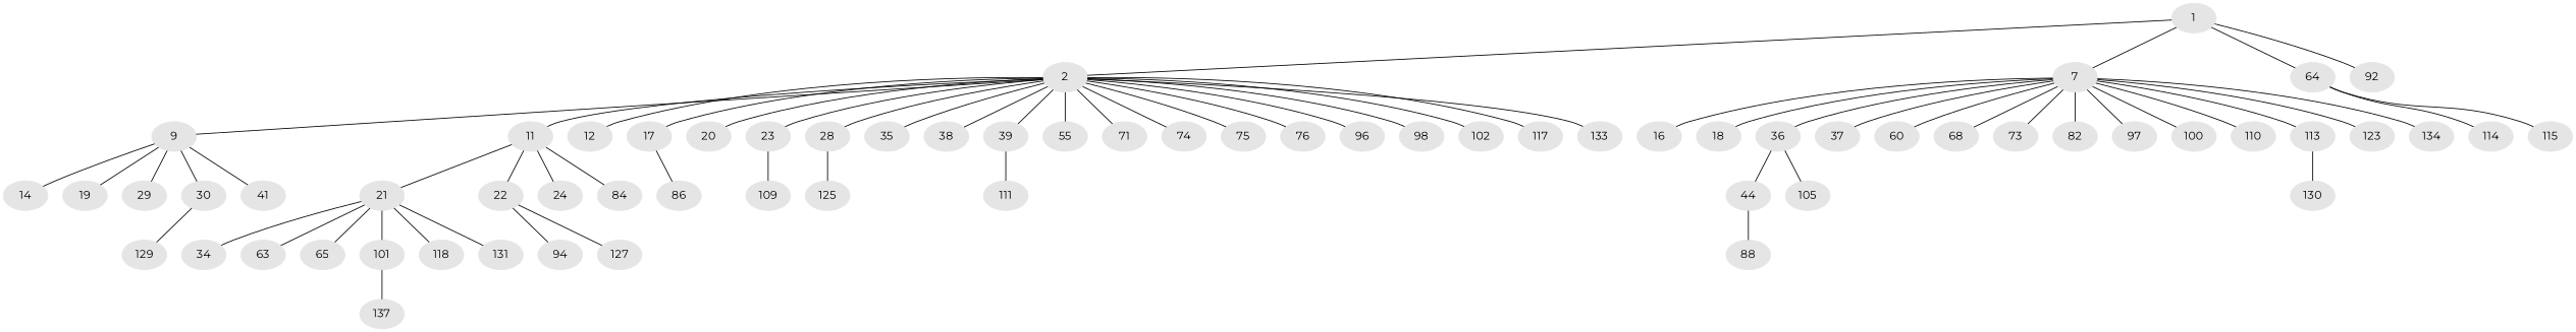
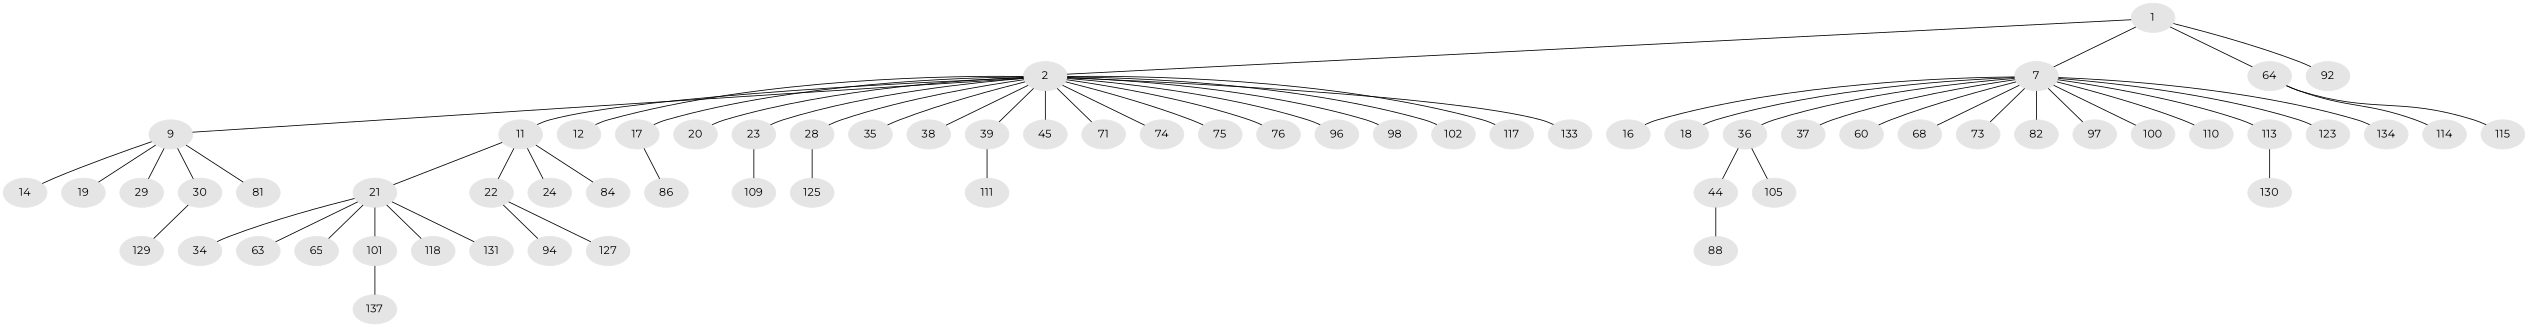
  graph {
    fontname=Montserrat
    node [color=gray90 fontname=Montserrat style=filled]
    edge [fontname=Montserrat]
    2 [super="+4+8+69+85+3"]
    9 [super="+106+10"]
    11 [super="+78+72"]
    12
    17 [super="+59+48"]
    20 [super="+121"]
    23 [super="+119"]
    28
    35
    38 [super="+99"]
    39 [super="+112"]
-   55
+   55 [label=45]
    71
    74
    75 [super="+91"]
    76 [super="+95+90"]
    96
    98
    102
    117
    133
    1
    7 [super="+58+15+13+27+124+135"]
    64 [super="+93"]
    92
    16
    18
    36 [super="+42+54"]
    37 [super="+103"]
    60
    68
    73
    82
    97
    100
    110
    113
    123
    134
    114
    115
    14 [super="+47"]
    19
    29
    30 [super="+77+40"]
-   41
+   41 [label=81]
    21 [super="+25"]
    22 [super="+52+26+45"]
    24 [super="+43"]
    84
    86
    109
    125 [super="+138"]
    111
    44 [super="+79+46+120"]
    105
    130
    129
    34
    63
    65
    101
    118 [super="+122"]
    131
    94
    127
    137
    88
    2 -- 9
    2 -- 11
    2 -- 12
    2 -- 17
    2 -- 20
    2 -- 23
    2 -- 28
    2 -- 35
    2 -- 38
    2 -- 39
    2 -- 55
    2 -- 71
    2 -- 74
    2 -- 75
    2 -- 76
    2 -- 96
    2 -- 98
    2 -- 102
    2 -- 117
    2 -- 133
    9 -- 14
    9 -- 19
    9 -- 29
    9 -- 30
    9 -- 41
    11 -- 21
    11 -- 22
    11 -- 24
    11 -- 84
    17 -- 86
    23 -- 109
    28 -- 125
    39 -- 111
    1 -- 2
    1 -- 7
    1 -- 64
    1 -- 92
    7 -- 16
    7 -- 18
    7 -- 36
    7 -- 37
    7 -- 60
    7 -- 68
    7 -- 73
    7 -- 82
    7 -- 97
    7 -- 100
    7 -- 110
    7 -- 113
    7 -- 123
    7 -- 134
    64 -- 114
    64 -- 115
    36 -- 44
    36 -- 105
    113 -- 130
    30 -- 129
    21 -- 34
    21 -- 63
    21 -- 65
    21 -- 101
    21 -- 118
    21 -- 131
    22 -- 94
    22 -- 127
    44 -- 88
    101 -- 137
  }
